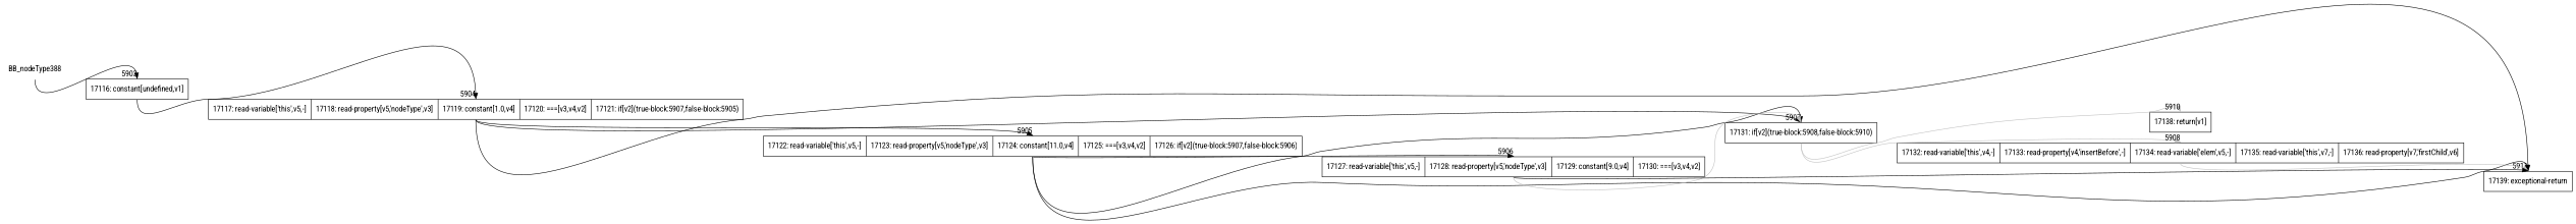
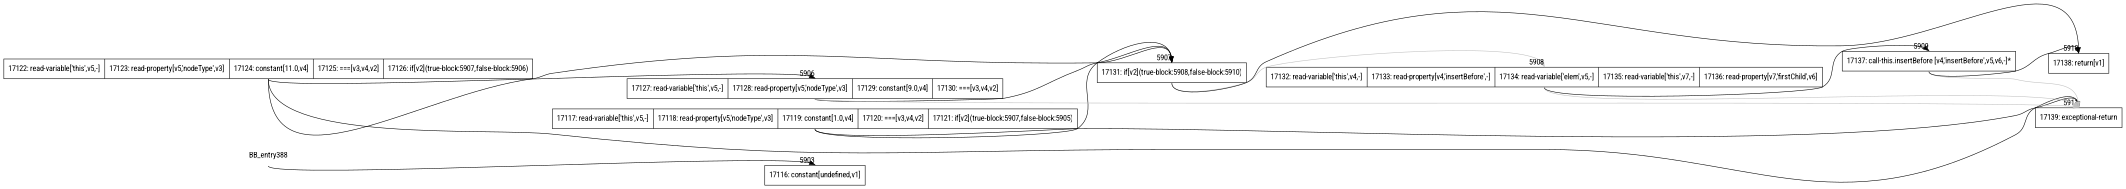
  digraph {
    fontname="Roboto Condensed"
    rankdir=LR
    node [fontname="Roboto Condensed" shape=record]
    edge [fontname="Roboto Condensed" headport=n tailport=s]
-   BB_entry388 [shape=none label=BB_nodeType388]
+   BB_entry388 [shape=none]
    n2 [label="{17116: constant[undefined,v1]}"]
    n3 [label="{17117: read-variable['this',v5,-]|17118: read-property[v5,'nodeType',v3]|17119: constant[1.0,v4]|17120: ===[v3,v4,v2]|17121: if[v2](true-block:5907,false-block:5905)}"]
    n4 [label="{17131: if[v2](true-block:5908,false-block:5910)}"]
    n5 [label="{17122: read-variable['this',v5,-]|17123: read-property[v5,'nodeType',v3]|17124: constant[11.0,v4]|17125: ===[v3,v4,v2]|17126: if[v2](true-block:5907,false-block:5906)}"]
    n6 [label="{17139: exceptional-return}"]
    n7 [label="{17132: read-variable['this',v4,-]|17133: read-property[v4,'insertBefore',-]|17134: read-variable['elem',v5,-]|17135: read-variable['this',v7,-]|17136: read-property[v7,'firstChild',v6]}"]
    n8 [label="{17138: return[v1]}"]
    n9 [label="{17127: read-variable['this',v5,-]|17128: read-property[v5,'nodeType',v3]|17129: constant[9.0,v4]|17130: ===[v3,v4,v2]}"]
+   n10 [label="{17137: call-this.insertBefore [v4,'insertBefore',v5,v6,-]*}"]
    BB_entry388 -> n2 [headlabel="    5903"]
-   n2 -> n3 [headlabel="      5904"]
    n3 -> n4 [headlabel="      5907"]
-   n3 -> n5 [headlabel="      5905"]
    n3 -> n6 [color=black headlabel="      5911"]
    n4 -> n7 [color=gray headlabel="      5908"]
-   n4 -> n8 [headlabel="      5910" color=gray]
+   n4 -> n8 [headlabel="      5910"]
    n5 -> n4
    n5 -> n6 [color=black]
    n5 -> n9 [headlabel="      5906"]
    n7 -> n6 [color=gray]
-   n9 -> n4 [color=gray]
-   n9 -> n6 [color=black]
+   n7 -> n10 [headlabel="      5909"]
+   n9 -> n4
+   n9 -> n6 [color=gray]
+   n10 -> n6 [color=gray]
+   n10 -> n8
  }
